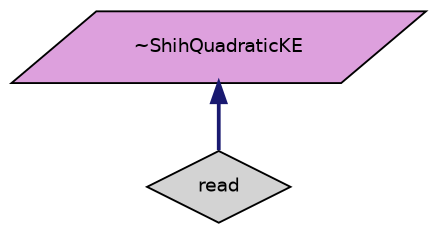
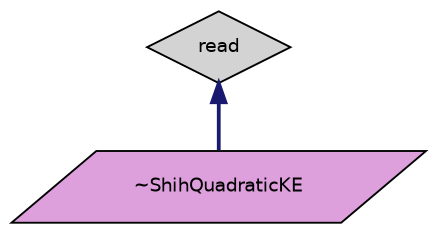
  digraph {
    rankdir=TB
    node [color=black fontname=Helvetica fontsize=10 style=filled]
    n1 [fillcolor=lightgrey fontcolor=black height=0.2 label=read shape=diamond width=0.4]
    n2 [height=0.2 label="~ShihQuadraticKE" shape=parallelogram width=0.4 fillcolor=plum]
-   n2 -> n1 [color=midnightblue dir=back fontname=Helvetica fontsize=10 labelfontname=Helvetica labelfontsize=10 style=bold]
+   n1 -> n2 [color=midnightblue dir=back fontname=Helvetica fontsize=10 labelfontname=Helvetica labelfontsize=10 style=bold]
  }
